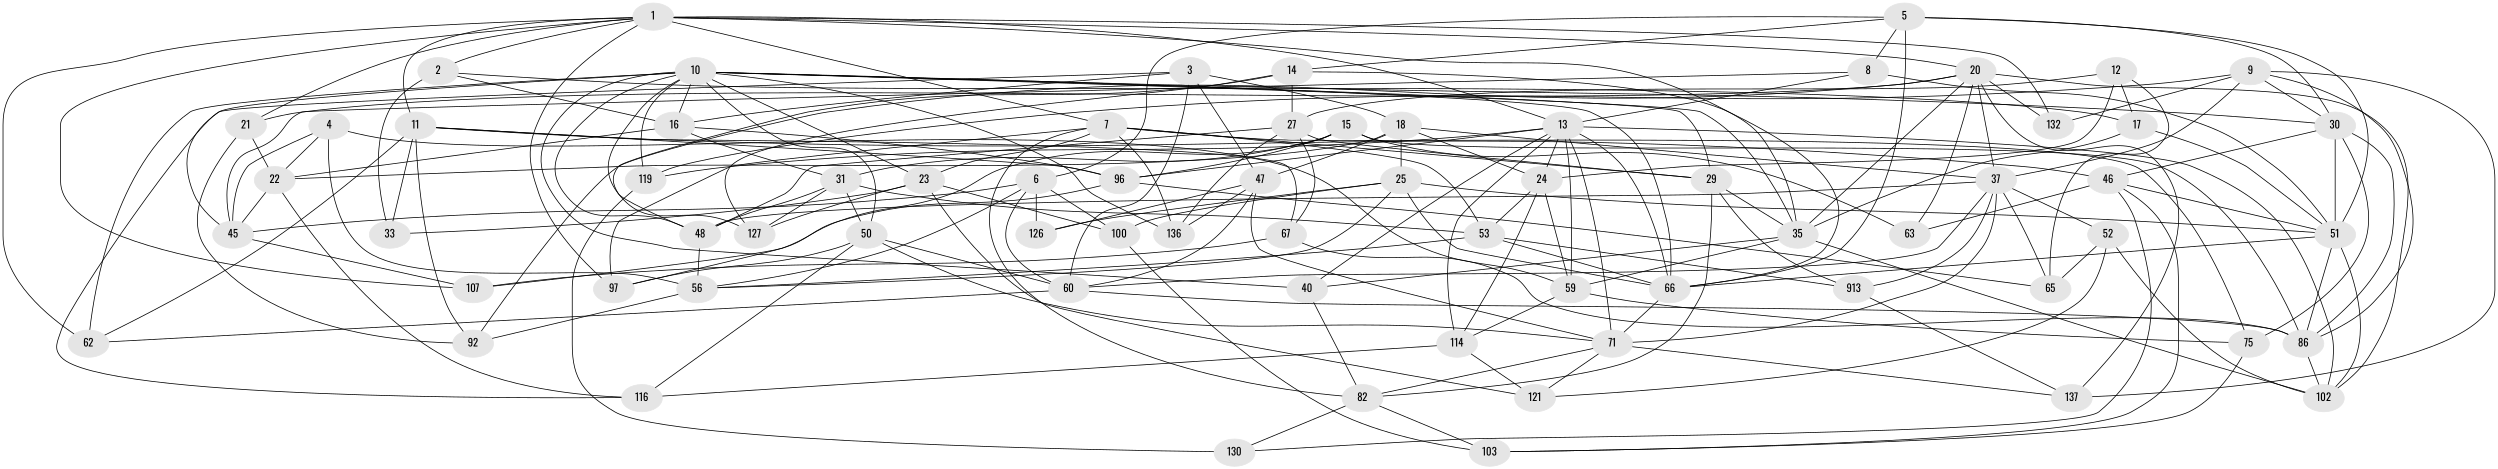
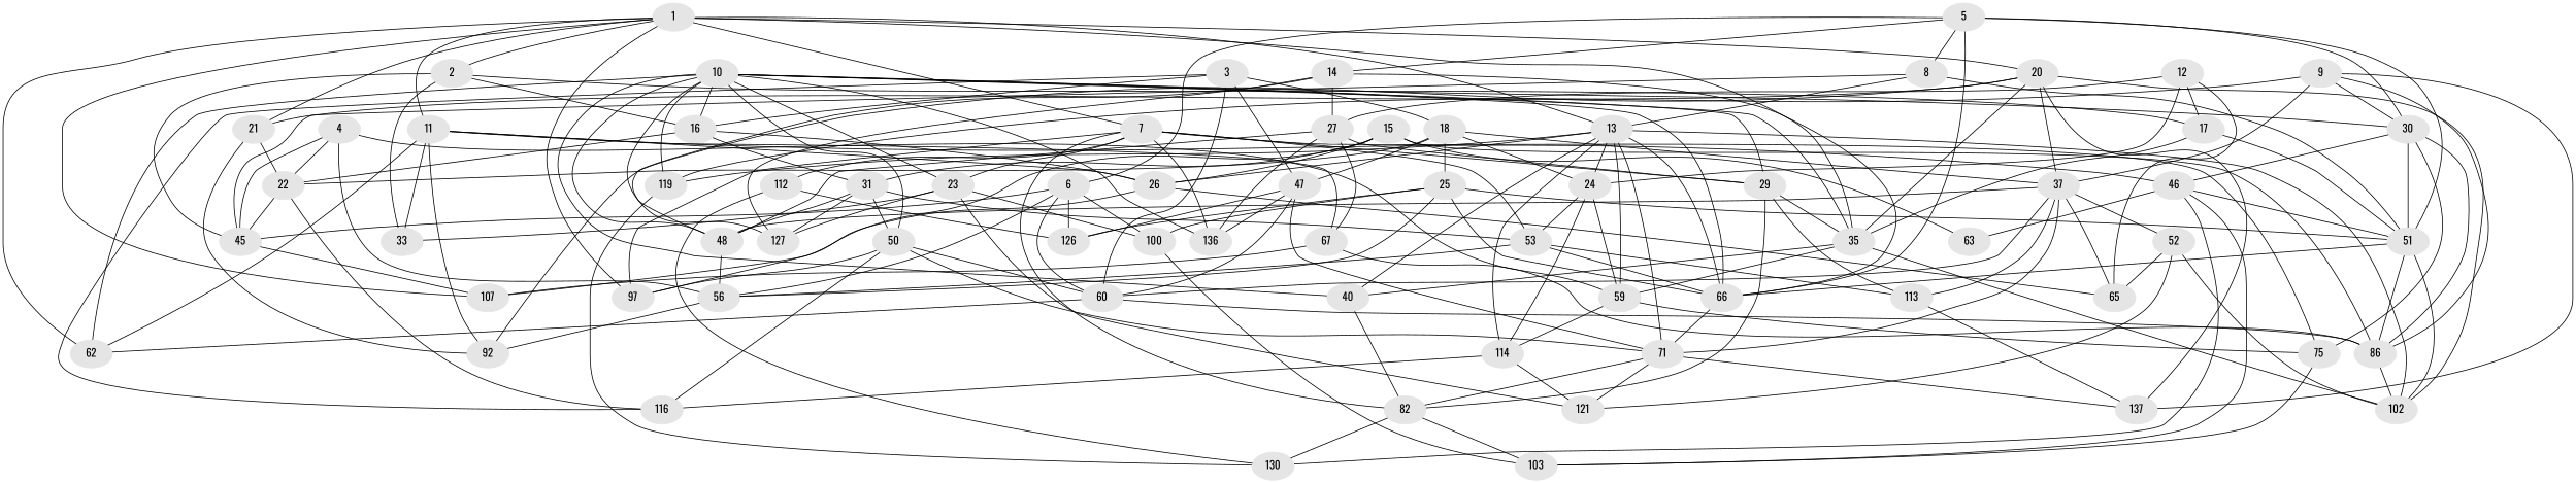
  graph {
    fontname=Oswald
    node [color=gray90 fontname=Oswald style=filled]
    edge [fontname=Oswald]
    1 [super="+58+83"]
    2
    7 [super="+72+77"]
    11 [super="+55+34"]
    13 [super="+80+38"]
    20 [super="+131+36"]
    21
    35 [super="+44"]
    62
    97
    107
-   132
    16 [super="+42"]
    17
    33
    23 [super="+124"]
    29 [super="+94"]
    53 [super="+111"]
    75
    82 [super="+139"]
+   112
    136
-   26 [super="+122" label=96]
+   26 [super="+122"]
    46 [super="+108"]
    67
    92
    59 [super="+135+69"]
    66 [super="+84+101"]
    119
    40
    24 [super="+105"]
    71 [super="+76+85"]
    102 [super="+120"]
    n34 [label=114 super="+123"]
    37 [super="+68+39"]
    137
    63
    22 [super="+95"]
    31 [super="+91"]
    51 [super="+117+78"]
    3 [super="+128"]
    18 [super="+57"]
    47 [super="+140"]
    60 [super="+118+88"]
    116
    25 [super="+28"]
    126
    86 [super="+96"]
    45 [super="+90"]
    4
    56 [super="+61"]
    5 [super="+49"]
    6 [super="+98"]
    8
    14 [super="+141"]
    30 [super="+32"]
    100
    48 [super="+87"]
    127
    27 [super="+125"]
    103
    121
-   113 [label=913]
+   113
    130
    9 [super="+89"]
    65
    52
    10 [super="+138+43"]
    50 [super="+74"]
    12
    15 [super="+19"]
    1 -- 2
    1 -- 7
    1 -- 11
    1 -- 13 [weight=2]
    1 -- 20
    1 -- 21
    1 -- 35
    1 -- 62
    1 -- 97
    1 -- 107
-   1 -- 132
    2 -- 16
    2 -- 17
    2 -- 33
    7 -- 97
    7 -- 23
    7 -- 29
    7 -- 53
    7 -- 75
    7 -- 82
+   7 -- 112 [weight=2]
    7 -- 136
    11 -- 62
    11 -- 33 [weight=2]
    11 -- 26
    11 -- 46
    11 -- 67
    11 -- 92
    13 -- 26
    13 -- 59 [weight=2]
    13 -- 66
    13 -- 119
    13 -- 40
    13 -- 24
    13 -- 71 [weight=3]
    13 -- 102
    13 -- n34 [weight=2]
    20 -- 21
    20 -- 35
-   20 -- 132 [weight=2]
    20 -- 92
    20 -- 102
    20 -- 37
    20 -- 137
-   20 -- 63
    21 -- 92
    21 -- 22
    35 -- 59
    35 -- 40
    35 -- 102
    16 -- 26
    16 -- 22
    16 -- 31
    17 -- 35
    17 -- 51
    23 -- 33
    23 -- 100
    23 -- 127
    23 -- 121
    29 -- 35
    29 -- 82
    29 -- 113
    53 -- 66
    53 -- 56
    53 -- 113
    75 -- 103
    82 -- 103
    82 -- 130
+   112 -- 126
+   112 -- 130
    26 -- 107
    26 -- 65
    46 -- 63
    46 -- 51
    46 -- 103
    46 -- 130
    67 -- 107
    67 -- 86
    59 -- 75
    59 -- n34
    66 -- 71
    119 -- 130
    40 -- 82
    24 -- 53
    24 -- 59
    24 -- n34
    71 -- 82
    71 -- 137
    71 -- 121
    n34 -- 116
    n34 -- 121
    37 -- 71
    37 -- 60
    37 -- 48
    37 -- 113
    37 -- 65
    37 -- 52
    22 -- 116
    22 -- 45
    31 -- 53
    31 -- 48
    31 -- 127
    31 -- 50
    51 -- 66
    51 -- 102
    51 -- 86
    3 -- 16
    3 -- 18
    3 -- 47
    3 -- 60 [weight=2]
    3 -- 116
    18 -- 24
    18 -- 37
    18 -- 22
    18 -- 47
    18 -- 25
    47 -- 136
    47 -- 71
    47 -- 60
    47 -- 126
    60 -- 62
    60 -- 86
    25 -- 66
    25 -- 51
    25 -- 126
    25 -- 56
    25 -- 100
    86 -- 102
    45 -- 107
    4 -- 59
    4 -- 22
    4 -- 45
    4 -- 56
    56 -- 92
    5 -- 66
    5 -- 51
    5 -- 6
    5 -- 8
    5 -- 14
    5 -- 30
    6 -- 60
    6 -- 126
    6 -- 45
    6 -- 56
    6 -- 100
    8 -- 13
    8 -- 51
    8 -- 45
    14 -- 66
    14 -- 48
    14 -- 127
    14 -- 27
    30 -- 75
    30 -- 46
    30 -- 51
    30 -- 86 [weight=2]
    100 -- 103
    48 -- 56
    27 -- 29
    27 -- 136
    27 -- 67
    27 -- 48
    113 -- 137
-   9 -- 132
    9 -- 119
    9 -- 37
    9 -- 137
    9 -- 86
    9 -- 30
    52 -- 102
    52 -- 121
    52 -- 65
    10 -- 35
    10 -- 62
    10 -- 16
    10 -- 23
    10 -- 29
    10 -- 136
    10 -- 66
    10 -- 119
    10 -- 40
-   10 -- 45
+   2 -- 45
    10 -- 30
    10 -- 48
    10 -- 127
    10 -- 50
    50 -- 97
    50 -- 71
    50 -- 60
    50 -- 116
    12 -- 17
    12 -- 24
    12 -- 27
    12 -- 65
    15 -- 97
    15 -- 26
    15 -- 63 [weight=2]
    15 -- 31
    15 -- 86
  }
